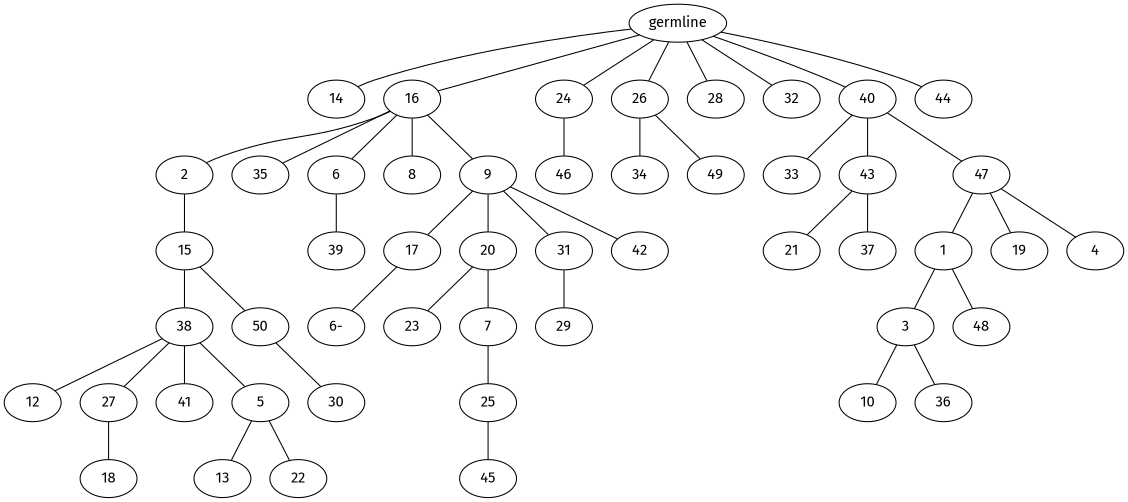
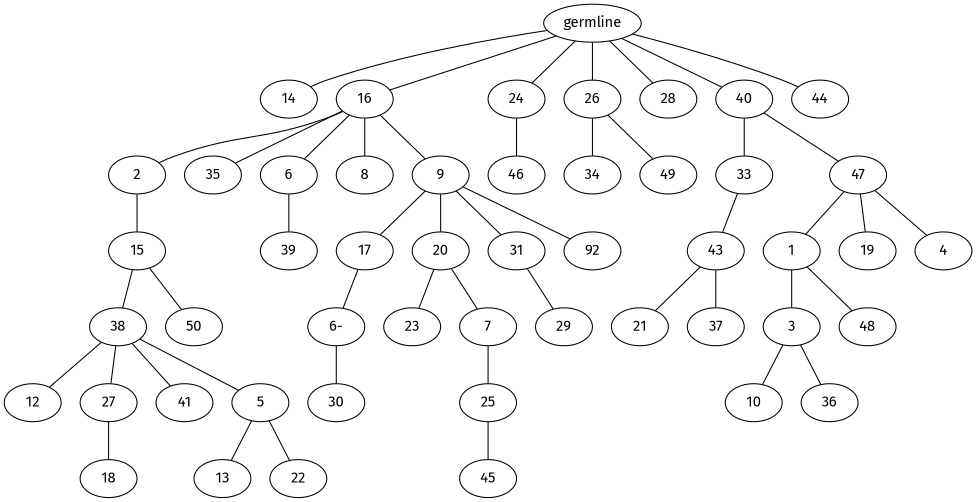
  graph {
    fontname="Fira Sans"
    node [fontname="Fira Sans"]
    edge [fontname="Fira Sans"]
    n1 [label=germline]
    n2 [label=14]
    n3 [label=16]
    n4 [label=24]
    n5 [label=26]
    n6 [label=28]
-   n7 [label=32]
    n8 [label=40]
    n9 [label=44]
    n10 [label=2]
    n11 [label=35]
    n12 [label=6]
    n13 [label=8]
    n14 [label=9]
    n15 [label=46]
    n16 [label=34]
    n17 [label=49]
    n18 [label=33]
    n19 [label=43]
    n20 [label=47]
    n21 [label=15]
    n22 [label=39]
    n23 [label=17]
    n24 [label=20]
    n25 [label=31]
-   n26 [label=42]
+   n26 [label=92]
    n27 [label=38]
    n28 [label=50]
    n29 [label=12]
    n30 [label=27]
    n31 [label=41]
    n32 [label=5]
    n33 [label=30]
    n34 [label=18]
    n35 [label=13]
    n36 [label=22]
    n37 [label="6-"]
    n38 [label=23]
    n39 [label=7]
    n40 [label=29]
    n41 [label=25]
    n42 [label=45]
    n43 [label=21]
    n44 [label=37]
    n45 [label=1]
    n46 [label=19]
    n47 [label=4]
    n48 [label=3]
    n49 [label=48]
    n50 [label=10]
    n51 [label=36]
    n1 -- n2
    n1 -- n3
    n1 -- n4
    n1 -- n5
    n1 -- n6
-   n1 -- n7
    n1 -- n8
    n1 -- n9
    n3 -- n10
    n3 -- n11
    n3 -- n12
    n3 -- n13
    n3 -- n14
    n4 -- n15
    n5 -- n16
    n5 -- n17
    n8 -- n18
-   n8 -- n19
+   n18 -- n19
    n8 -- n20
    n10 -- n21
    n12 -- n22
    n14 -- n23
    n14 -- n24
    n14 -- n25
    n14 -- n26
    n19 -- n43
    n19 -- n44
    n20 -- n45
    n20 -- n46
    n20 -- n47
    n21 -- n27
    n21 -- n28
    n23 -- n37
    n24 -- n38
    n24 -- n39
    n25 -- n40
    n27 -- n29
    n27 -- n30
    n27 -- n31
    n27 -- n32
-   n28 -- n33
+   n37 -- n33
    n30 -- n34
    n32 -- n35
    n32 -- n36
    n39 -- n41
    n41 -- n42
    n45 -- n48
    n45 -- n49
    n48 -- n50
    n48 -- n51
  }
